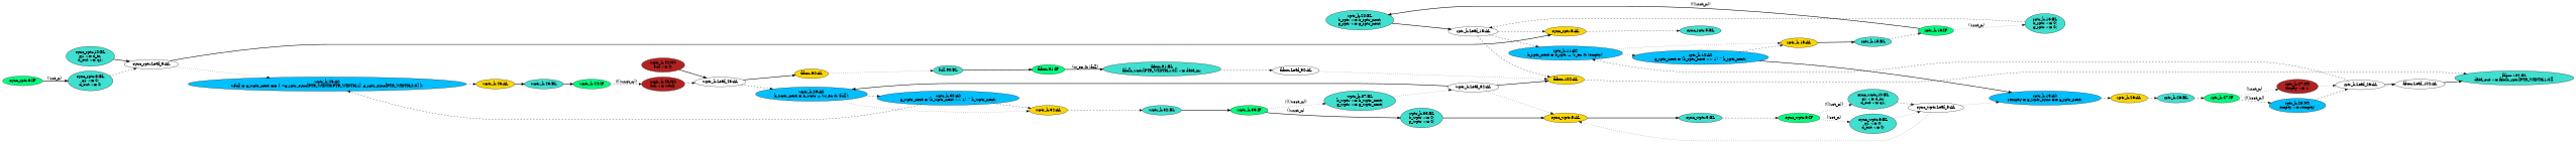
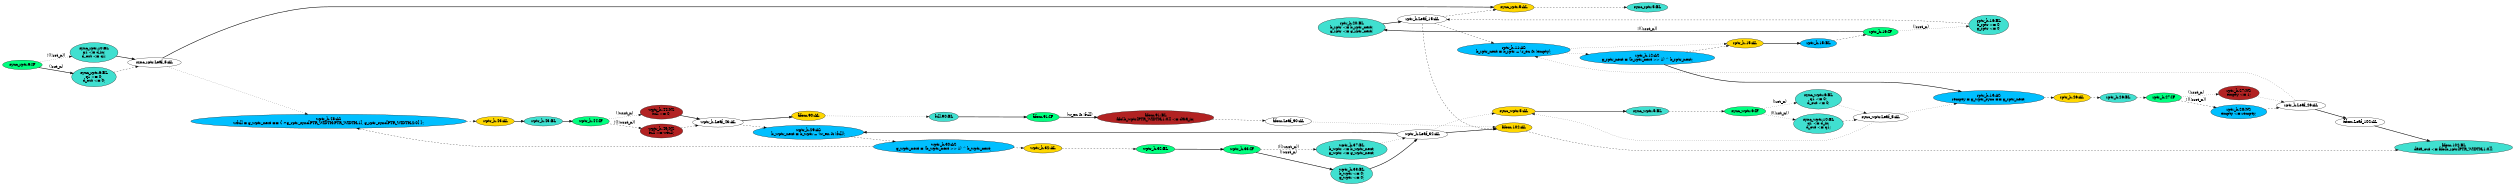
  strict digraph {
    rankdir=LR
    node [fillcolor=turquoise statements="[]" style=filled typ=Block]
    edge [cond="[]" lineno=None style=dashed]
    n1 [ast="<pyverilog.vparser.ast.Block object at 0x7fe970765950>" label="rptr_h.20:BL\nb_rptr <= b_rptr_next;\ng_rptr <= g_rptr_next;" statements="[<pyverilog.vparser.ast.NonblockingSubstitution object at 0x7fe970765c10>, <pyverilog.vparser.ast.NonblockingSubstitution object at 0x7fe970765b10>]"]
    n2 [def_var="['b_rptr', 'g_rptr']" label="rptr_h.Leaf_15:AL" fillcolor="" statements="" style="" typ=""]
    n3 [ast="<pyverilog.vparser.ast.Always object at 0x7fe970765550>" clk_sens=False fillcolor=gold label="sync_rptr.5:AL" sens="['clk']" typ=Always use_var="['q1', 'rst_n', 'd_in']"]
    n4 [ast="<pyverilog.vparser.ast.Assign object at 0x7fe96fc57b50>" def_var="['b_rptr_next']" fillcolor=deepskyblue label="rptr_h.11:AS\nb_rptr_next = b_rptr + (r_en & !empty);" typ=Assign use_var="['b_rptr', 'r_en', 'empty']"]
    n5 [ast="<pyverilog.vparser.ast.Always object at 0x7fe970318590>" clk_sens=False fillcolor=gold label="fifom.102:AL" sens="['rclk']" typ=Always use_var="['b_rptr', 'fifo']"]
    n6 [ast="<pyverilog.vparser.ast.Block object at 0x7fe970765190>" label="sync_rptr.5:BL"]
    n7 [ast="<pyverilog.vparser.ast.Assign object at 0x7fe96fc73250>" def_var="['g_rptr_next']" fillcolor=deepskyblue label="rptr_h.12:AS\ng_rptr_next = (b_rptr_next >> 1) ^ b_rptr_next;" typ=Assign use_var="['b_rptr_next', 'b_rptr_next']"]
    n8 [ast="<pyverilog.vparser.ast.Always object at 0x7fe99188ec50>" clk_sens=False fillcolor=gold label="rptr_h.15:AL" sens="['rclk', 'rrst_n']" typ=Always use_var="['b_rptr_next', 'rrst_n', 'g_rptr_next']"]
    n9 [ast="<pyverilog.vparser.ast.Block object at 0x7fe9703187d0>" label="fifom.102:BL\ndata_out <= fifo[b_rptr[PTR_WIDTH-1:0]];" statements="[<pyverilog.vparser.ast.NonblockingSubstitution object at 0x7fe970318810>]"]
    n10 [ast="<pyverilog.vparser.ast.IfStatement object at 0x7fe97076e110>" fillcolor=springgreen label="sync_wptr.6:IF" typ=IfStatement]
    n11 [ast="<pyverilog.vparser.ast.Block object at 0x7fe97077f3d0>" label="sync_wptr.10:BL\nq1 <= d_in;\nd_out <= q1;" statements="[<pyverilog.vparser.ast.NonblockingSubstitution object at 0x7fe97077f290>, <pyverilog.vparser.ast.NonblockingSubstitution object at 0x7fe970769510>]"]
    n12 [ast="<pyverilog.vparser.ast.Block object at 0x7fe970714550>" label="sync_wptr.6:BL\nq1 <= 0;\nd_out <= 0;" statements="[<pyverilog.vparser.ast.NonblockingSubstitution object at 0x7fe970714290>, <pyverilog.vparser.ast.NonblockingSubstitution object at 0x7fe97076e990>]"]
    n13 [def_var="['q1', 'd_out']" label="sync_wptr.Leaf_5:AL" fillcolor="" statements="" style="" typ=""]
    n14 [ast="<pyverilog.vparser.ast.Assign object at 0x7fe96fc73790>" def_var="['rempty']" fillcolor=deepskyblue label="rptr_h.13:AS\nrempty = g_wptr_sync == g_rptr_next;" typ=Assign use_var="['g_wptr_sync', 'g_rptr_next']"]
    n15 [ast="<pyverilog.vparser.ast.Always object at 0x7fe970765550>" clk_sens=False fillcolor=gold label="sync_wptr.5:AL" sens="['clk']" typ=Always use_var="['q1', 'rst_n', 'd_in']"]
    n16 [ast="<pyverilog.vparser.ast.Always object at 0x7fe97075a650>" clk_sens=False fillcolor=gold label="wptr_h.43:AL" sens="['wclk', 'wrst_n']" typ=Always use_var="['wfull', 'wrst_n']"]
    n17 [ast="<pyverilog.vparser.ast.Block object at 0x7fe97075a6d0>" label="wptr_h.43:BL"]
    n18 [ast="<pyverilog.vparser.ast.IfStatement object at 0x7fe97075a890>" fillcolor=springgreen label="wptr_h.44:IF" typ=IfStatement]
    n19 [ast="<pyverilog.vparser.ast.NonblockingSubstitution object at 0x7fe97075a9d0>" fillcolor=firebrick label="wptr_h.45:NS\nfull <= wfull;" statements="[<pyverilog.vparser.ast.NonblockingSubstitution object at 0x7fe97075a9d0>]" typ=NonblockingSubstitution]
    n20 [ast="<pyverilog.vparser.ast.NonblockingSubstitution object at 0x7fe97075a850>" fillcolor=firebrick label="wptr_h.44:NS\nfull <= 0;" statements="[<pyverilog.vparser.ast.NonblockingSubstitution object at 0x7fe97075a850>]" typ=NonblockingSubstitution]
    n21 [def_var="['q1', 'd_out']" label="sync_rptr.Leaf_5:AL" fillcolor="" statements="" style="" typ=""]
    n22 [ast="<pyverilog.vparser.ast.Assign object at 0x7fe97075ae90>" def_var="['wfull']" fillcolor=deepskyblue label="wptr_h.48:AS\nwfull = g_wptr_next == { ~g_rptr_sync[PTR_WIDTH:PTR_WIDTH-1], g_rptr_sync[PTR_WIDTH-2:0] };" typ=Assign use_var="['g_wptr_next', 'g_rptr_sync', 'g_rptr_sync', 'PTR_WIDTH']"]
    n23 [ast="<pyverilog.vparser.ast.Always object at 0x7fe970765110>" clk_sens=False fillcolor=gold label="rptr_h.26:AL" sens="['rclk', 'rrst_n']" typ=Always use_var="['rrst_n', 'rempty']"]
    n24 [ast="<pyverilog.vparser.ast.Block object at 0x7fe970765b90>" label="rptr_h.26:BL"]
    n25 [ast="<pyverilog.vparser.ast.IfStatement object at 0x7fe9707657d0>" fillcolor=springgreen label="rptr_h.27:IF" typ=IfStatement]
    n26 [ast="<pyverilog.vparser.ast.Block object at 0x7fe97075a350>" label="wptr_h.37:BL\nb_wptr <= b_wptr_next;\ng_wptr <= g_wptr_next;" statements="[<pyverilog.vparser.ast.NonblockingSubstitution object at 0x7fe97075a390>, <pyverilog.vparser.ast.NonblockingSubstitution object at 0x7fe97075a4d0>]"]
    n27 [def_var="['g_wptr', 'b_wptr']" label="wptr_h.Leaf_32:AL" fillcolor="" statements="" style="" typ=""]
    n28 [ast="<pyverilog.vparser.ast.Assign object at 0x7fe970620650>" def_var="['b_wptr_next']" fillcolor=deepskyblue label="wptr_h.29:AS\nb_wptr_next = b_wptr + (w_en & !full);" typ=Assign use_var="['b_wptr', 'w_en', 'full']"]
    n29 [ast="<pyverilog.vparser.ast.Block object at 0x7fe970765190>" label="sync_wptr.5:BL"]
    n30 [ast="<pyverilog.vparser.ast.Assign object at 0x7fe970620710>" def_var="['g_wptr_next']" fillcolor=deepskyblue label="wptr_h.30:AS\ng_wptr_next = (b_wptr_next >> 1) ^ b_wptr_next;" typ=Assign use_var="['b_wptr_next', 'b_wptr_next']"]
    n31 [ast="<pyverilog.vparser.ast.Always object at 0x7fe970620f90>" clk_sens=False fillcolor=gold label="wptr_h.32:AL" sens="['wclk', 'wrst_n']" typ=Always use_var="['g_wptr_next', 'b_wptr_next', 'wrst_n']"]
    n32 [def_var="['empty']" label="rptr_h.Leaf_26:AL" fillcolor="" statements="" style="" typ=""]
    n33 [def_var="['data_out']" label="fifom.Leaf_102:AL" fillcolor="" statements="" style="" typ=""]
-   n34 [ast="<pyverilog.vparser.ast.Block object at 0x7fe99188ed50>" label="rptr_h.15:BL"]
+   n34 [ast="<pyverilog.vparser.ast.Block object at 0x7fe99188ed50>" fillcolor=deepskyblue label="rptr_h.15:BL"]
    n35 [ast="<pyverilog.vparser.ast.NonblockingSubstitution object at 0x7fe9707650d0>" fillcolor=deepskyblue label="rptr_h.28:NS\nempty <= rempty;" statements="[<pyverilog.vparser.ast.NonblockingSubstitution object at 0x7fe9707650d0>]" typ=NonblockingSubstitution]
    n36 [ast="<pyverilog.vparser.ast.NonblockingSubstitution object at 0x7fe970765e50>" fillcolor=firebrick label="rptr_h.27:NS\nempty <= 1;" statements="[<pyverilog.vparser.ast.NonblockingSubstitution object at 0x7fe970765e50>]" typ=NonblockingSubstitution]
    n37 [ast="<pyverilog.vparser.ast.Block object at 0x7fe97077f3d0>" label="sync_rptr.10:BL\nq1 <= d_in;\nd_out <= q1;" statements="[<pyverilog.vparser.ast.NonblockingSubstitution object at 0x7fe97077f290>, <pyverilog.vparser.ast.NonblockingSubstitution object at 0x7fe970769510>]"]
    n38 [ast="<pyverilog.vparser.ast.Block object at 0x7fe970765f50>" label="rptr_h.16:BL\nb_rptr <= 0;\ng_rptr <= 0;" statements="[<pyverilog.vparser.ast.NonblockingSubstitution object at 0x7fe970765250>, <pyverilog.vparser.ast.NonblockingSubstitution object at 0x7fe970765f90>]"]
    n39 [ast="<pyverilog.vparser.ast.IfStatement object at 0x7fe9707652d0>" fillcolor=springgreen label="rptr_h.16:IF" typ=IfStatement]
    n40 [def_var="['full']" label="wptr_h.Leaf_43:AL" fillcolor="" statements="" style="" typ=""]
    n41 [ast="<pyverilog.vparser.ast.Always object at 0x7fe970756f10>" clk_sens=False fillcolor=gold label="fifom.90:AL" sens="['wclk']" typ=Always use_var="['w_en', 'data_in', 'full']"]
-   n42 [ast="<pyverilog.vparser.ast.Block object at 0x7fe970620e50>" label="wptr_h.32:BL"]
+   n42 [ast="<pyverilog.vparser.ast.Block object at 0x7fe970620e50>" fillcolor=springgreen label="wptr_h.32:BL"]
    n43 [ast="<pyverilog.vparser.ast.IfStatement object at 0x7fe97075a250>" fillcolor=springgreen label="wptr_h.33:IF" typ=IfStatement]
    n44 [ast="<pyverilog.vparser.ast.Block object at 0x7fe970756f90>" label="full.90:BL"]
    n45 [ast="<pyverilog.vparser.ast.Block object at 0x7fe97075a050>" label="wptr_h.33:BL\nb_wptr <= 0;\ng_wptr <= 0;" statements="[<pyverilog.vparser.ast.NonblockingSubstitution object at 0x7fe97075a090>, <pyverilog.vparser.ast.NonblockingSubstitution object at 0x7fe97075a1d0>]"]
    n46 [ast="<pyverilog.vparser.ast.IfStatement object at 0x7fe9703180d0>" fillcolor=springgreen label="fifom.91:IF" typ=IfStatement]
-   n47 [ast="<pyverilog.vparser.ast.Block object at 0x7fe9703183d0>" label="fifom.91:BL\nfifo[b_wptr[PTR_WIDTH-1:0]] <= data_in;" statements="[<pyverilog.vparser.ast.NonblockingSubstitution object at 0x7fe970318410>]"]
+   n47 [ast="<pyverilog.vparser.ast.Block object at 0x7fe9703183d0>" fillcolor=firebrick label="fifom.91:BL\nfifo[b_wptr[PTR_WIDTH-1:0]] <= data_in;" statements="[<pyverilog.vparser.ast.NonblockingSubstitution object at 0x7fe970318410>]"]
    n48 [def_var="['fifo']" label="fifom.Leaf_90:AL" fillcolor="" statements="" style="" typ=""]
    n49 [ast="<pyverilog.vparser.ast.Block object at 0x7fe970714550>" label="sync_rptr.6:BL\nq1 <= 0;\nd_out <= 0;" statements="[<pyverilog.vparser.ast.NonblockingSubstitution object at 0x7fe970714290>, <pyverilog.vparser.ast.NonblockingSubstitution object at 0x7fe97076e990>]"]
    n50 [ast="<pyverilog.vparser.ast.IfStatement object at 0x7fe97076e110>" fillcolor=springgreen label="sync_rptr.6:IF" typ=IfStatement]
    n1 -> n2 [style=bold]
    n2 -> n3 [cond="" lineno=""]
    n2 -> n4 [cond="" lineno=""]
    n2 -> n5 [cond="" lineno=""]
    n3 -> n6
    n4 -> n7 [style=dotted cond="" lineno=""]
    n4 -> n8 [style=dotted cond="" lineno=""]
    n5 -> n9
    n7 -> n8 [cond="" lineno=""]
    n7 -> n14 [style=bold cond="" lineno=""]
    n8 -> n34 [style=bold]
    n10 -> n11 [cond="['rst_n']" label="!((!rst_n))" lineno=6 style=dotted]
    n10 -> n12 [cond="['rst_n']" label="(!rst_n)" lineno=6 style=dotted]
    n11 -> n13
    n12 -> n13 [style=dotted]
    n13 -> n14 [style=dotted cond="" lineno=""]
    n13 -> n15 [style=dotted cond="" lineno=""]
    n14 -> n23 [cond="" lineno=""]
    n15 -> n29 [style=bold]
    n16 -> n17 [style=bold]
    n17 -> n18 [style=bold]
    n18 -> n19 [cond="['wrst_n']" label="!((!wrst_n))" lineno=44]
+   n18 -> n20 [cond="['wrst_n']" label="(!wrst_n)" lineno=44 style=dotted]
    n19 -> n40
    n20 -> n40 [style=bold]
    n21 -> n3 [style=bold cond="" lineno=""]
    n21 -> n22 [style=dotted cond="" lineno=""]
    n22 -> n16 [cond="" lineno=""]
    n23 -> n24
    n24 -> n25
    n25 -> n35 [cond="['rrst_n']" label="!((!rrst_n))" lineno=27]
    n25 -> n36 [cond="['rrst_n']" label="(!rrst_n)" lineno=27 style=dotted]
    n26 -> n27 [style=dotted]
    n27 -> n5 [style=bold cond="" lineno=""]
    n27 -> n15 [style=dotted cond="" lineno=""]
    n27 -> n28 [style=bold cond="" lineno=""]
    n28 -> n30 [cond="" lineno=""]
-   n28 -> n31 [style=dotted cond="" lineno=""]
    n29 -> n10
    n30 -> n22 [cond="" lineno=""]
    n30 -> n31 [cond="" lineno=""]
    n31 -> n42
-   n32 -> n4 [cond="" lineno=""]
+   n32 -> n4 [style=dotted cond="" lineno=""]
    n32 -> n33 [style=bold cond="" lineno=""]
    n33 -> n9 [style=bold]
    n34 -> n39
    n35 -> n32
    n36 -> n32 [style=dotted]
    n37 -> n21 [style=bold]
    n38 -> n2
    n39 -> n1 [cond="['rrst_n']" label="!((!rrst_n))" lineno=16 style=bold]
    n39 -> n38 [cond="['rrst_n']" label="(!rrst_n)" lineno=16 style=dotted]
    n40 -> n28 [cond="" lineno=""]
    n40 -> n41 [style=bold cond="" lineno=""]
    n41 -> n44 [style=dotted]
    n42 -> n43 [style=bold]
-   n43 -> n26 [cond="['wrst_n']" label="!((!wrst_n))" lineno=33 style=dotted]
+   n43 -> n26 [cond="['wrst_n']" label="!((!wrst_n))" lineno=33]
    n43 -> n45 [cond="['wrst_n']" label="(!wrst_n)" lineno=33 style=bold]
    n44 -> n46 [style=bold]
-   n45 -> n15 [style=bold]
+   n45 -> n27 [style=bold]
    n46 -> n47 [cond="['w_en', 'full']" label="(w_en & !full)" lineno=91 style=bold]
    n47 -> n48
    n48 -> n5 [style=dotted cond="" lineno=""]
    n49 -> n21
+   n50 -> n37 [cond="['rst_n']" label="!((!rst_n))" lineno=6 style=dotted]
    n50 -> n49 [cond="['rst_n']" label="(!rst_n)" lineno=6 style=bold]
  }
